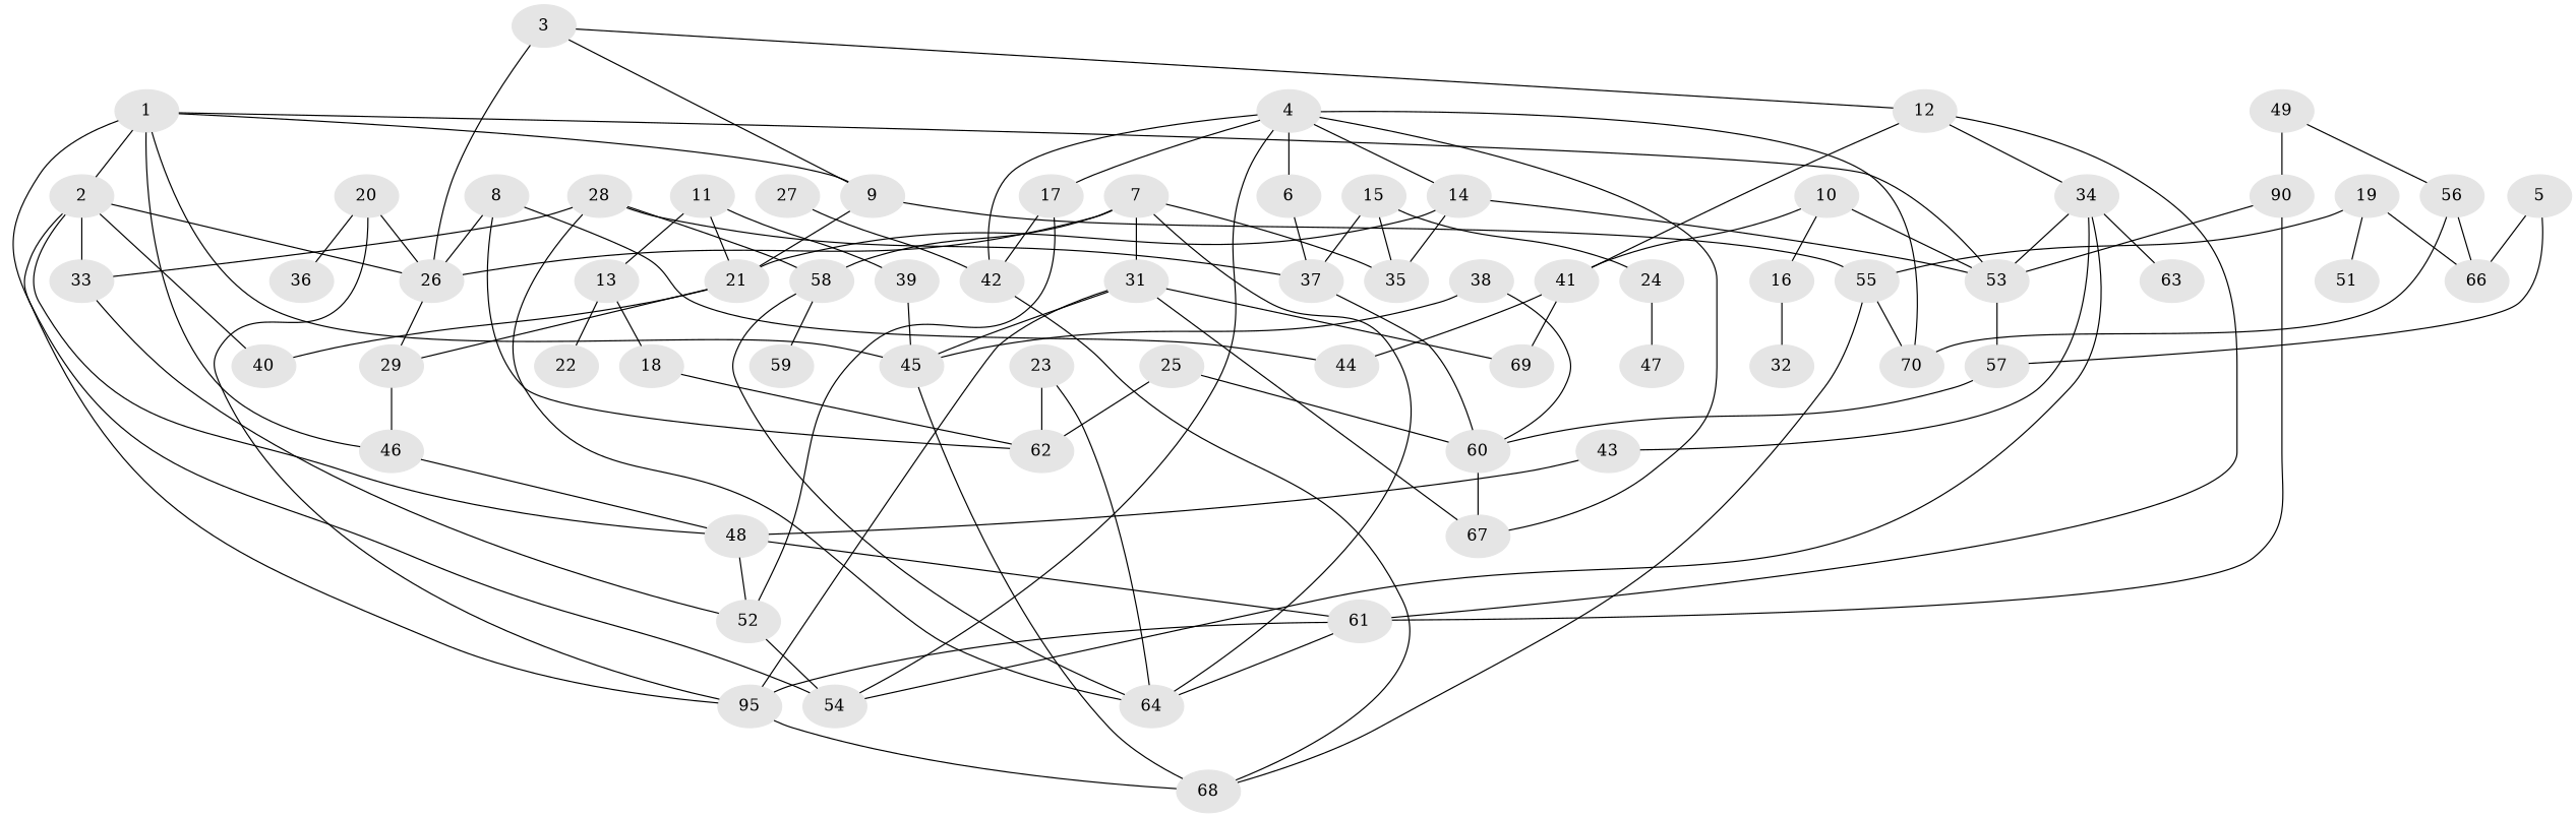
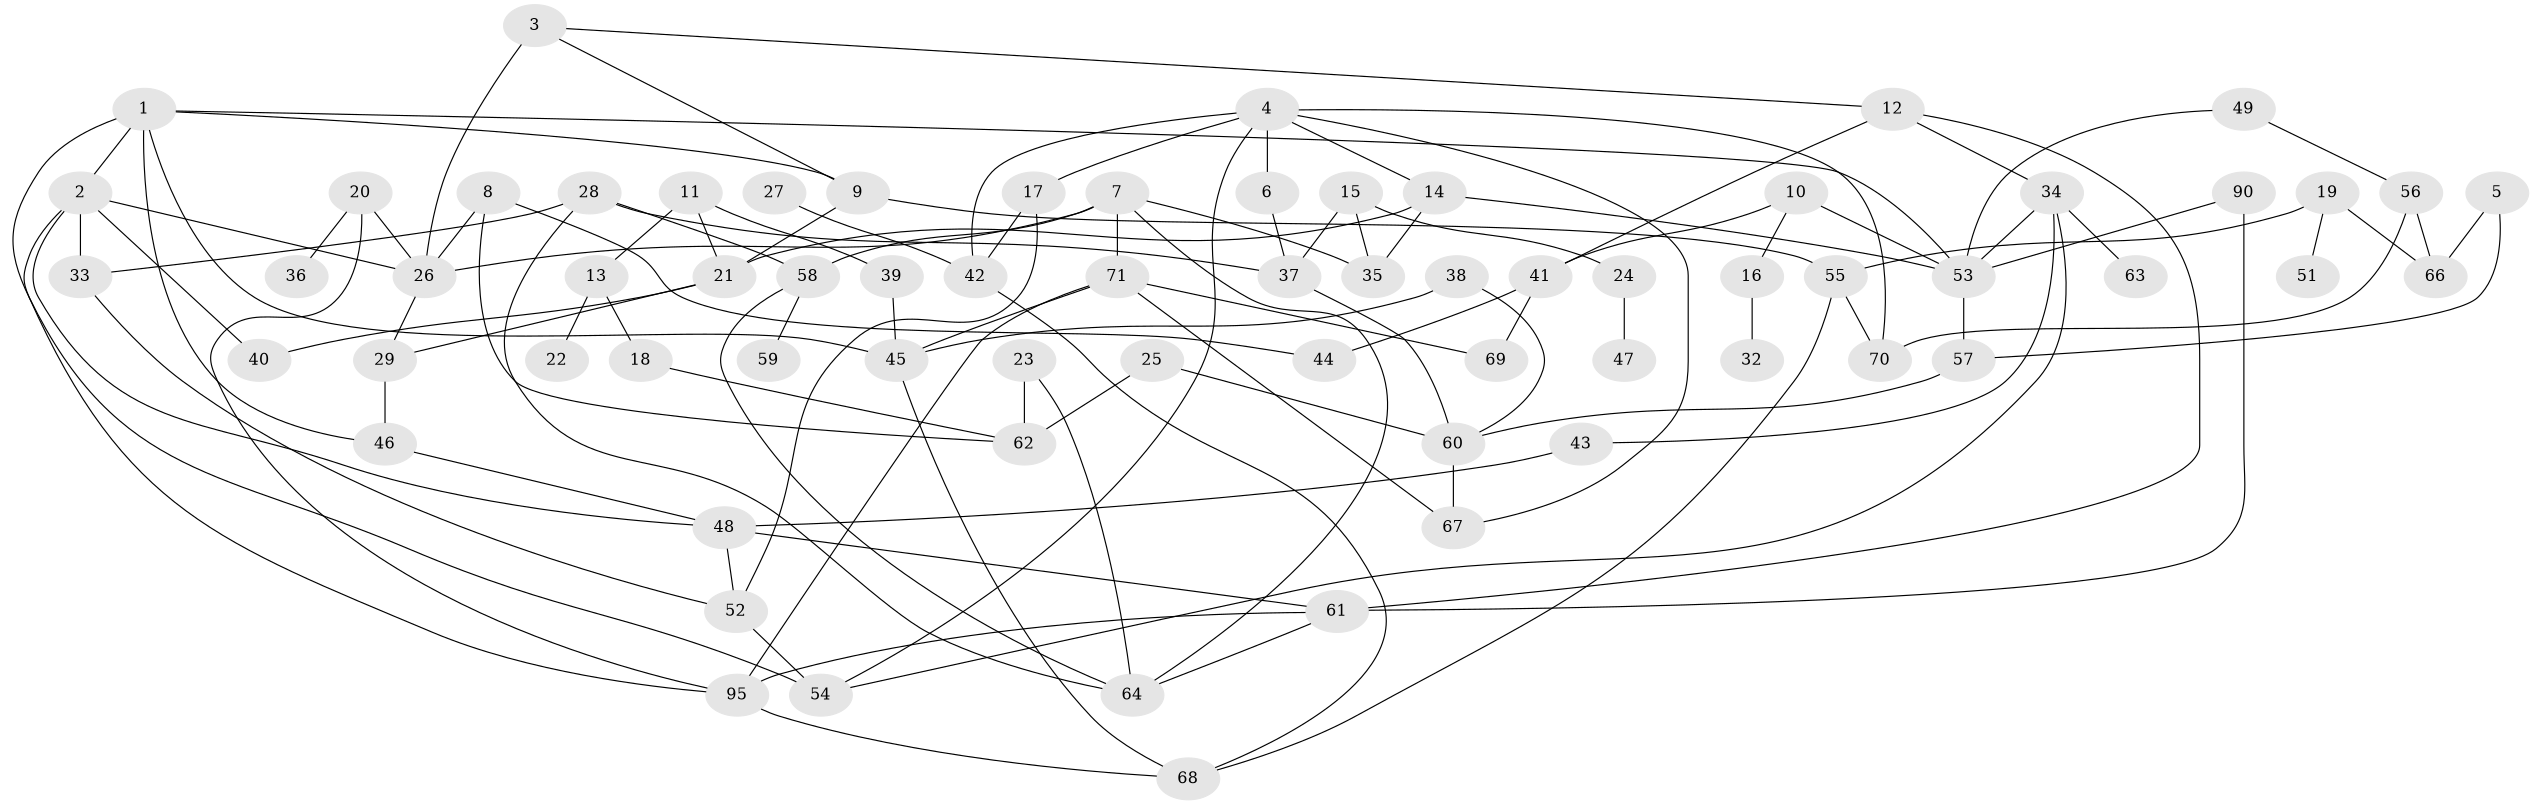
  graph {
    node [color=gray90 style=filled]
    edge [weight=1.0]
    1
    2
    9
    45
    46
    53
    54
    26
    33
    40
    48
    n12 [label=95]
    21
    55
    68
    57
    29
    52
    61
    3
    12
    41
    34
    4
    6
    14
    17
    42
    67
    70
    37
    35
    5
    66
    60
    7
-   31
+   31 [label=71]
    58
    64
    69
    59
    8
    44
    62
    10
    16
    32
    11
    13
    39
    18
    22
    43
    63
    15
    24
    47
    19
    51
    20
    36
    23
    25
    27
    28
    n66 [label=90]
    38
    49
    56
    1 -- 2
    1 -- 9
    1 -- 45
    1 -- 46
    1 -- 53
    1 -- 54 [weight=2.0]
    2 -- 26
    2 -- 33
    2 -- 40
    2 -- 48
    2 -- n12
    9 -- 21
    9 -- 55
    45 -- 68
    46 -- 48
    53 -- 57
    26 -- 29
    33 -- 52
    48 -- 52
    48 -- 61
    n12 -- 68
    21 -- 40
    21 -- 29
    55 -- 68
    55 -- 70
    57 -- 60
    29 -- 46
    52 -- 54
    61 -- n12
    61 -- 64
    3 -- 9
    3 -- 26 [weight=2.0]
    3 -- 12
    12 -- 61
    12 -- 41
    12 -- 34
    41 -- 69
    41 -- 44
    34 -- 53
    34 -- 54
    34 -- 43
    34 -- 63
    4 -- 54
    4 -- 6
    4 -- 14
    4 -- 17
    4 -- 42
    4 -- 67
    4 -- 70
    6 -- 37
    14 -- 53
    14 -- 21
    14 -- 35
    17 -- 52
    17 -- 42
    42 -- 68
    37 -- 60
    5 -- 57
    5 -- 66
    60 -- 67
    7 -- 26
    7 -- 35
    7 -- 31
    7 -- 58
    7 -- 64
    31 -- 45
    31 -- n12
    31 -- 67
    31 -- 69
    58 -- 64
    58 -- 59 [weight=2.0]
    8 -- 26
    8 -- 44
    8 -- 62
    10 -- 53
    10 -- 41
    10 -- 16
    16 -- 32
    11 -- 21
    11 -- 13
    11 -- 39
    13 -- 18
    13 -- 22
    39 -- 45
    18 -- 62
    43 -- 48
    15 -- 37
    15 -- 35
    15 -- 24
    24 -- 47
    19 -- 55
    19 -- 66
    19 -- 51
    20 -- 26
    20 -- n12
    20 -- 36
    23 -- 64
    23 -- 62
    25 -- 60
    25 -- 62
    27 -- 42
    28 -- 33
    28 -- 37
    28 -- 58
    28 -- 64
    n66 -- 53
    n66 -- 61
    38 -- 45
    38 -- 60
-   49 -- n66
+   49 -- 53
    49 -- 56
    56 -- 70
    56 -- 66
  }
